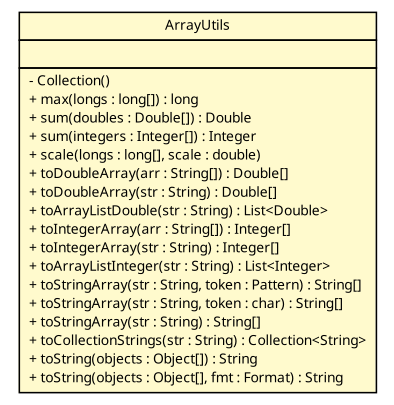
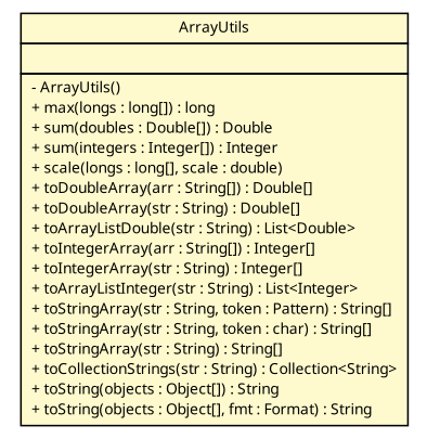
  digraph {
    nodesep=0.25
    ranksep=0.5
    rankdir=LR
-   n1 [fontcolor=black fontname="Trebuchet MS" fontsize=9.0 label=<<table title="broadwick.utils.ArrayUtils" border="0" cellborder="1" cellspacing="0" cellpadding="2" port="p" bgcolor="lemonChiffon" href="./ArrayUtils.html"> 		<tr><td><table border="0" cellspacing="0" cellpadding="1"> <tr><td align="center" balign="center"><font face="Trebuchet MS"> ArrayUtils </font></td></tr> 		</table></td></tr> 		<tr><td><table border="0" cellspacing="0" cellpadding="1"> <tr><td align="left" balign="left">  </td></tr> 		</table></td></tr> 		<tr><td><table border="0" cellspacing="0" cellpadding="1"> <tr><td align="left" balign="left"> - Collection() </td></tr> <tr><td align="left" balign="left"> + max(longs : long[]) : long </td></tr> <tr><td align="left" balign="left"> + sum(doubles : Double[]) : Double </td></tr> <tr><td align="left" balign="left"> + sum(integers : Integer[]) : Integer </td></tr> <tr><td align="left" balign="left"> + scale(longs : long[], scale : double) </td></tr> <tr><td align="left" balign="left"> + toDoubleArray(arr : String[]) : Double[] </td></tr> <tr><td align="left" balign="left"> + toDoubleArray(str : String) : Double[] </td></tr> <tr><td align="left" balign="left"> + toArrayListDouble(str : String) : List&lt;Double&gt; </td></tr> <tr><td align="left" balign="left"> + toIntegerArray(arr : String[]) : Integer[] </td></tr> <tr><td align="left" balign="left"> + toIntegerArray(str : String) : Integer[] </td></tr> <tr><td align="left" balign="left"> + toArrayListInteger(str : String) : List&lt;Integer&gt; </td></tr> <tr><td align="left" balign="left"> + toStringArray(str : String, token : Pattern) : String[] </td></tr> <tr><td align="left" balign="left"> + toStringArray(str : String, token : char) : String[] </td></tr> <tr><td align="left" balign="left"> + toStringArray(str : String) : String[] </td></tr> <tr><td align="left" balign="left"> + toCollectionStrings(str : String) : Collection&lt;String&gt; </td></tr> <tr><td align="left" balign="left"> + toString(objects : Object[]) : String </td></tr> <tr><td align="left" balign="left"> + toString(objects : Object[], fmt : Format) : String </td></tr> 		</table></td></tr> 		</table>> shape=plaintext]
+   n1 [fontcolor=black fontname="Trebuchet MS" fontsize=9.0 label=<<table title="broadwick.utils.ArrayUtils" border="0" cellborder="1" cellspacing="0" cellpadding="2" port="p" bgcolor="lemonChiffon" href="./ArrayUtils.html"> 		<tr><td><table border="0" cellspacing="0" cellpadding="1"> <tr><td align="center" balign="center"><font face="Trebuchet MS"> ArrayUtils </font></td></tr> 		</table></td></tr> 		<tr><td><table border="0" cellspacing="0" cellpadding="1"> <tr><td align="left" balign="left">  </td></tr> 		</table></td></tr> 		<tr><td><table border="0" cellspacing="0" cellpadding="1"> <tr><td align="left" balign="left"> - ArrayUtils() </td></tr> <tr><td align="left" balign="left"> + max(longs : long[]) : long </td></tr> <tr><td align="left" balign="left"> + sum(doubles : Double[]) : Double </td></tr> <tr><td align="left" balign="left"> + sum(integers : Integer[]) : Integer </td></tr> <tr><td align="left" balign="left"> + scale(longs : long[], scale : double) </td></tr> <tr><td align="left" balign="left"> + toDoubleArray(arr : String[]) : Double[] </td></tr> <tr><td align="left" balign="left"> + toDoubleArray(str : String) : Double[] </td></tr> <tr><td align="left" balign="left"> + toArrayListDouble(str : String) : List&lt;Double&gt; </td></tr> <tr><td align="left" balign="left"> + toIntegerArray(arr : String[]) : Integer[] </td></tr> <tr><td align="left" balign="left"> + toIntegerArray(str : String) : Integer[] </td></tr> <tr><td align="left" balign="left"> + toArrayListInteger(str : String) : List&lt;Integer&gt; </td></tr> <tr><td align="left" balign="left"> + toStringArray(str : String, token : Pattern) : String[] </td></tr> <tr><td align="left" balign="left"> + toStringArray(str : String, token : char) : String[] </td></tr> <tr><td align="left" balign="left"> + toStringArray(str : String) : String[] </td></tr> <tr><td align="left" balign="left"> + toCollectionStrings(str : String) : Collection&lt;String&gt; </td></tr> <tr><td align="left" balign="left"> + toString(objects : Object[]) : String </td></tr> <tr><td align="left" balign="left"> + toString(objects : Object[], fmt : Format) : String </td></tr> 		</table></td></tr> 		</table>> shape=plaintext]
  }
